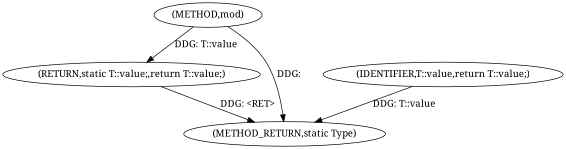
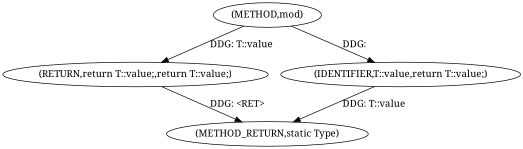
  digraph {
    fontname="Noto Serif"
    node [fontname="Noto Serif"]
    edge [fontname="Noto Serif"]
    n1 [label="(METHOD,mod)"]
-   n2 [label="(RETURN,static T::value;,return T::value;)"]
+   n2 [label="(RETURN,return T::value;,return T::value;)"]
    n3 [label="(IDENTIFIER,T::value,return T::value;)"]
    n4 [label="(METHOD_RETURN,static Type)"]
    n1 -> n2 [label="DDG: T::value"]
-   n1 -> n4 [label="DDG: "]
+   n1 -> n3 [label="DDG: "]
    n2 -> n4 [label="DDG: <RET>"]
    n3 -> n4 [label="DDG: T::value"]
  }
